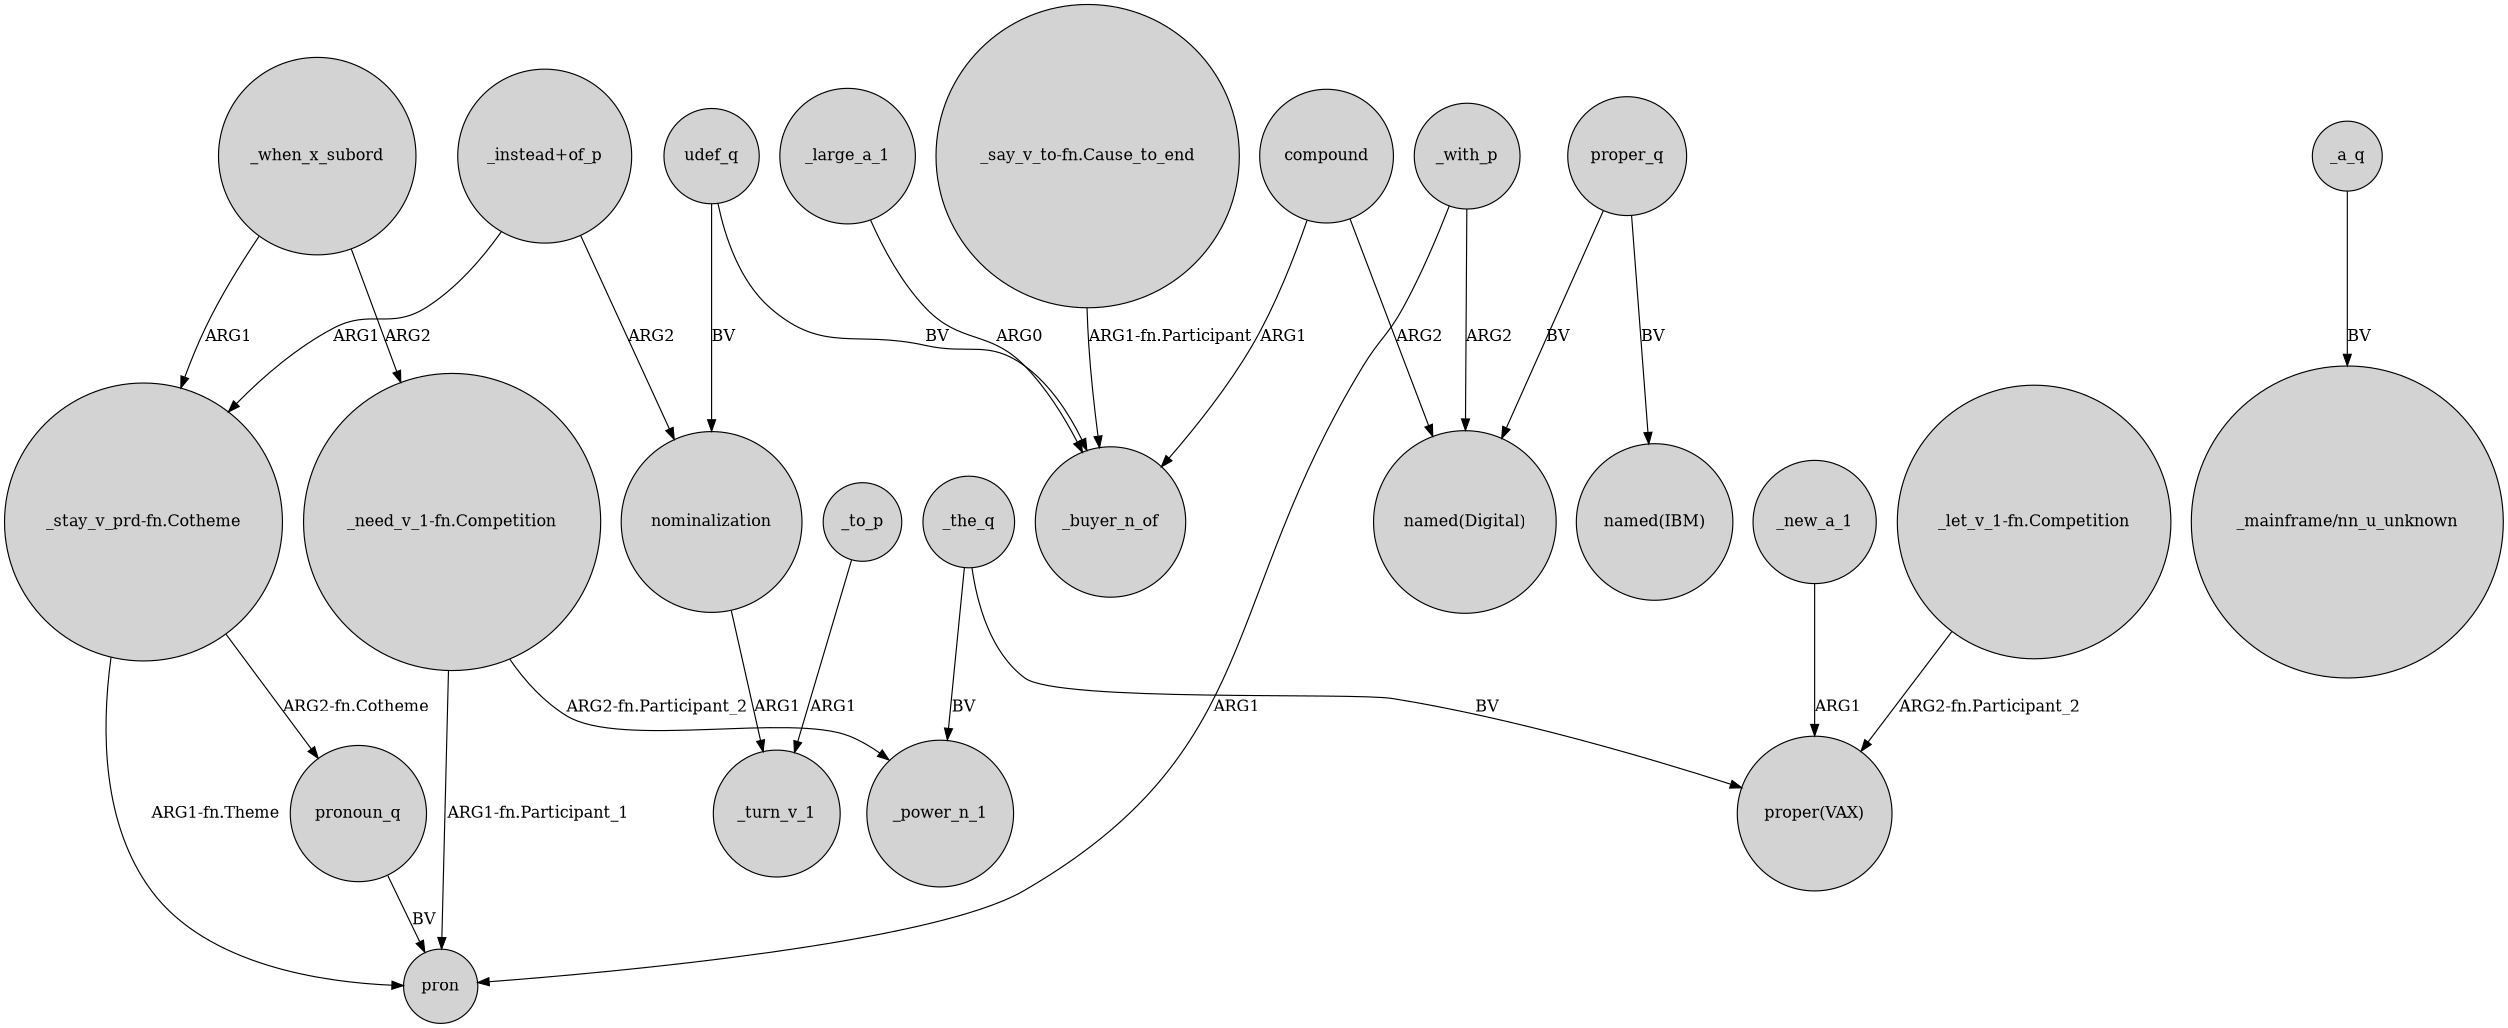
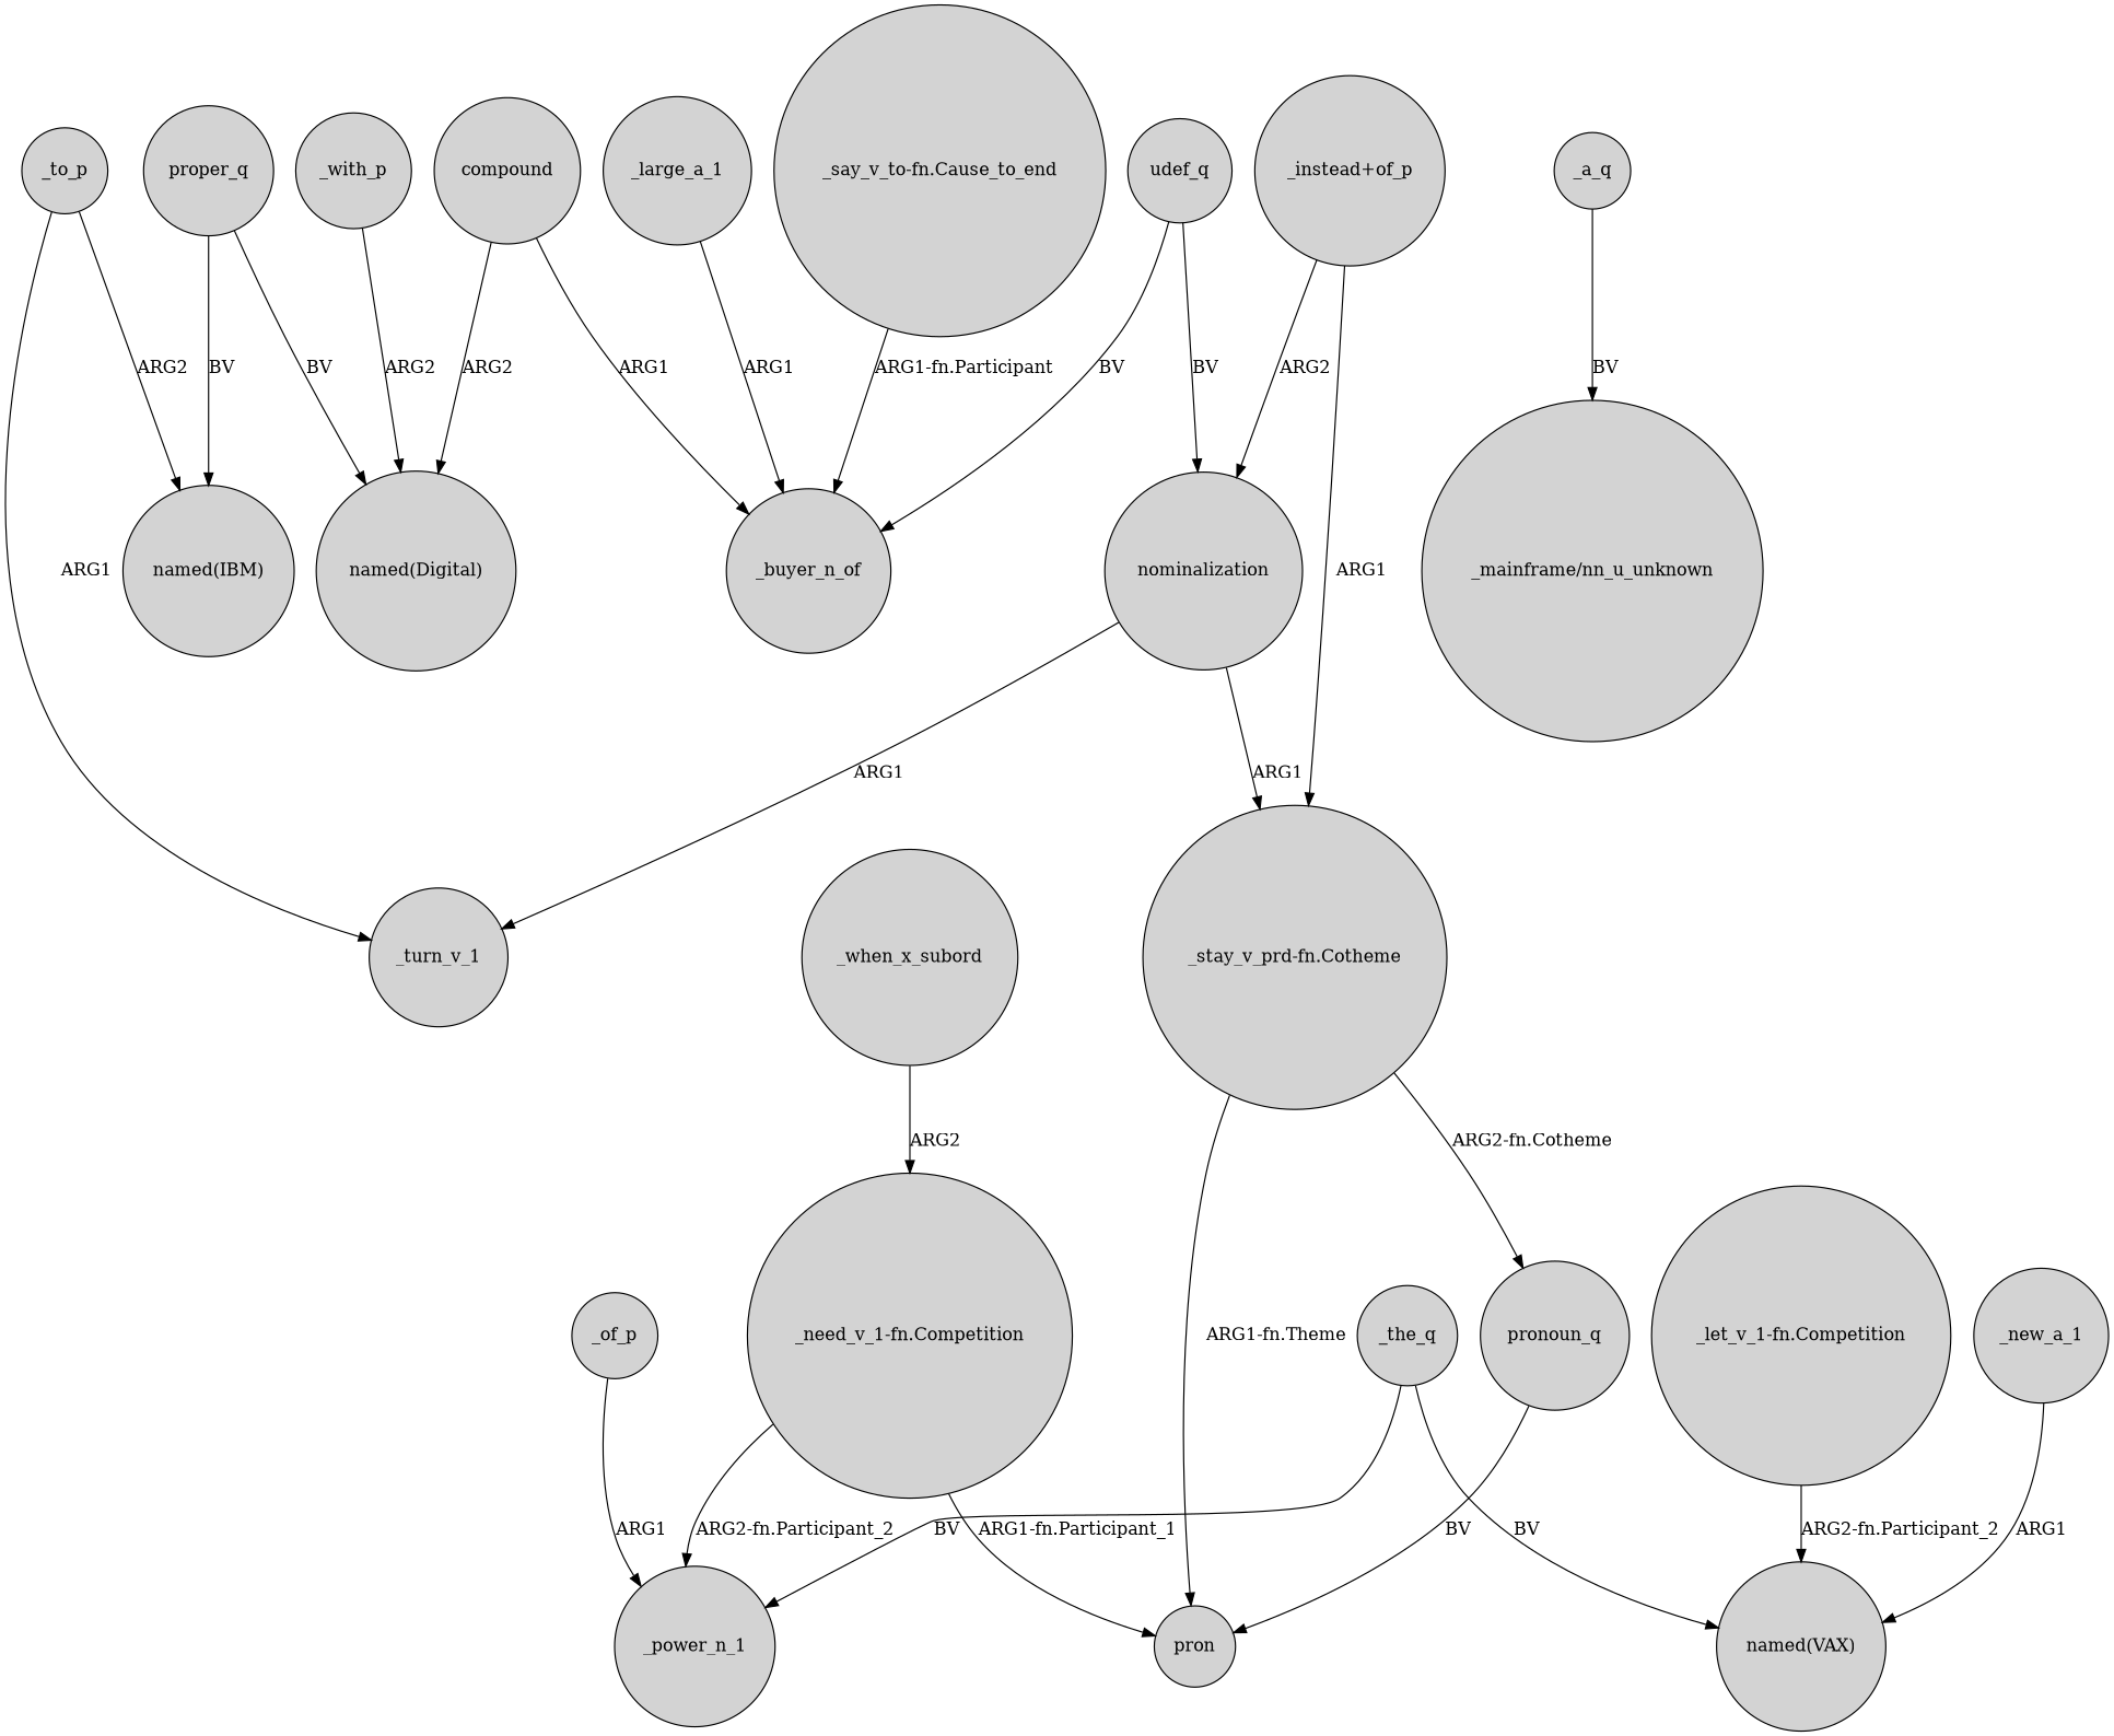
  digraph {
    node [shape=circle style=filled]
    _the_q
    _power_n_1
-   "named(VAX)" [label="proper(VAX)"]
+   "named(VAX)"
    _large_a_1
    _buyer_n_of
    "_say_v_to-fn.Cause_to_end"
    "_let_v_1-fn.Competition"
    udef_q
    nominalization
    _turn_v_1
    "_stay_v_prd-fn.Cotheme"
    pron
    pronoun_q
    _with_p
    "named(Digital)"
+   _of_p
    _a_q
    "_mainframe/nn_u_unknown"
    _to_p
    "named(IBM)"
    proper_q
    _when_x_subord
    "_need_v_1-fn.Competition"
    compound
    _new_a_1
    "_instead+of_p"
    _the_q -> _power_n_1 [label=BV]
    _the_q -> "named(VAX)" [label=BV]
-   _large_a_1 -> _buyer_n_of [label=ARG0]
+   _large_a_1 -> _buyer_n_of [label=ARG1]
    "_say_v_to-fn.Cause_to_end" -> _buyer_n_of [label="ARG1-fn.Participant"]
    "_let_v_1-fn.Competition" -> "named(VAX)" [label="ARG2-fn.Participant_2"]
    udef_q -> _buyer_n_of [label=BV]
    udef_q -> nominalization [label=BV]
    nominalization -> _turn_v_1 [label=ARG1]
    "_stay_v_prd-fn.Cotheme" -> pron [label="ARG1-fn.Theme"]
    "_stay_v_prd-fn.Cotheme" -> pronoun_q [label="ARG2-fn.Cotheme"]
    pronoun_q -> pron [label=BV]
-   _with_p -> pron [label=ARG1]
    _with_p -> "named(Digital)" [label=ARG2]
+   _of_p -> _power_n_1 [label=ARG1]
    _a_q -> "_mainframe/nn_u_unknown" [label=BV]
    _to_p -> _turn_v_1 [label=ARG1]
+   _to_p -> "named(IBM)" [label=ARG2]
    proper_q -> "named(Digital)" [label=BV]
    proper_q -> "named(IBM)" [label=BV]
-   _when_x_subord -> "_stay_v_prd-fn.Cotheme" [label=ARG1]
+   nominalization -> "_stay_v_prd-fn.Cotheme" [label=ARG1]
    _when_x_subord -> "_need_v_1-fn.Competition" [label=ARG2]
    "_need_v_1-fn.Competition" -> _power_n_1 [label="ARG2-fn.Participant_2"]
    "_need_v_1-fn.Competition" -> pron [label="ARG1-fn.Participant_1"]
    compound -> _buyer_n_of [label=ARG1]
    compound -> "named(Digital)" [label=ARG2]
    _new_a_1 -> "named(VAX)" [label=ARG1]
    "_instead+of_p" -> nominalization [label=ARG2]
    "_instead+of_p" -> "_stay_v_prd-fn.Cotheme" [label=ARG1]
  }
